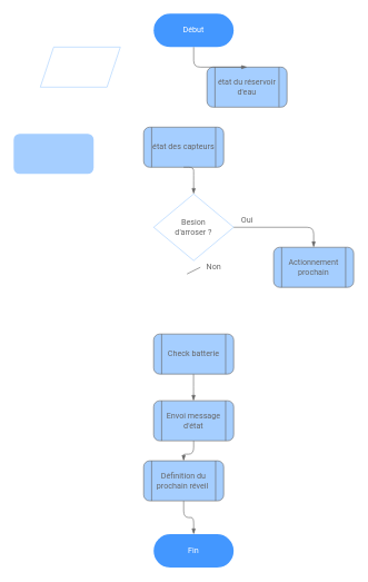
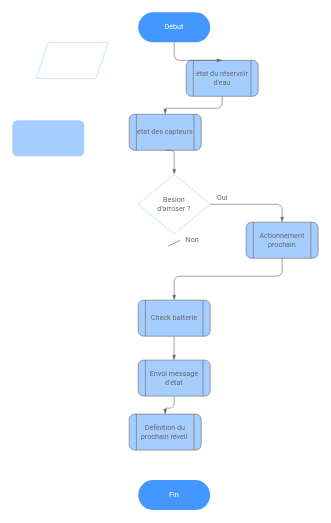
  <mxCell id="0" />
  <mxCell id="1" parent="0" />
  <mxCell id="2" value="&lt;font color=&quot;#ffffff&quot;&gt;Début&lt;/font&gt;" style="rounded=1;whiteSpace=wrap;html=1;arcSize=50;fillColor=#4397ff;strokeColor=none;fontFamily=Roboto;fontSource=https%3A%2F%2Ffonts.googleapis.com%2Fcss%3Ffamily%3DRoboto;" parent="1" vertex="1"><mxGeometry x="230" y="20" width="120" height="50" as="geometry" /></mxCell>
  <mxCell id="3" value="&lt;font color=&quot;#666666&quot;&gt;état du réservoir d'eau&lt;br&gt;&lt;/font&gt;" style="shape=process;whiteSpace=wrap;html=1;backgroundOutline=1;fontFamily=Roboto;strokeColor=#666666;fillColor=#A5CEFF;rounded=1;fontSource=https%3A%2F%2Ffonts.googleapis.com%2Fcss%3Ffamily%3DRoboto;" parent="1" vertex="1"><mxGeometry x="310" y="100" width="120" height="60" as="geometry" /></mxCell>
  <mxCell id="4" value="&lt;font color=&quot;#ffffff&quot;&gt;Fin&lt;/font&gt;" style="rounded=1;whiteSpace=wrap;html=1;arcSize=50;fillColor=#4397ff;strokeColor=none;fontFamily=Roboto;fontSource=https%3A%2F%2Ffonts.googleapis.com%2Fcss%3Ffamily%3DRoboto;" parent="1" vertex="1"><mxGeometry x="230" y="800" width="120" height="50" as="geometry" /></mxCell>
  <mxCell id="5" style="edgeStyle=orthogonalEdgeStyle;rounded=1;orthogonalLoop=1;jettySize=auto;html=1;fontFamily=Roboto;strokeColor=#666666;exitX=0.5;exitY=1;exitDx=0;exitDy=0;entryX=0.5;entryY=0;entryDx=0;entryDy=0;sketch=0;jumpStyle=none;endArrow=blockThin;endFill=1;fontSource=https%3A%2F%2Ffonts.googleapis.com%2Fcss%3Ffamily%3DRoboto;" parent="1" target="3" edge="1"><mxGeometry relative="1" as="geometry"><mxPoint x="290" y="70" as="sourcePoint" /><mxPoint x="560" y="170" as="targetPoint" /><Array as="points"><mxPoint x="290" y="70" /><mxPoint x="290" y="70" /></Array></mxGeometry></mxCell>
  <mxCell id="6" value="&lt;font color=&quot;#666666&quot;&gt;état des capteurs&lt;br&gt;&lt;/font&gt;" style="shape=process;whiteSpace=wrap;html=1;backgroundOutline=1;fontFamily=Roboto;strokeColor=#666666;fillColor=#A5CEFF;rounded=1;fontSource=https%3A%2F%2Ffonts.googleapis.com%2Fcss%3Ffamily%3DRoboto;" parent="1" vertex="1"><mxGeometry x="215" y="190" width="120" height="60" as="geometry" /></mxCell>
  <mxCell id="7" value="&lt;font color=&quot;#666666&quot;&gt;Besion&lt;br&gt;d'arroser ?&lt;br&gt;&lt;/font&gt;" style="rhombus;whiteSpace=wrap;html=1;fontFamily=Roboto;fillColor=none;strokeColor=#A5CEFF;fontSource=https%3A%2F%2Ffonts.googleapis.com%2Fcss%3Ffamily%3DRoboto;" parent="1" vertex="1"><mxGeometry x="230" y="290" width="120" height="100" as="geometry" /></mxCell>
  <mxCell id="8" value="Non" style="text;html=1;align=center;verticalAlign=middle;resizable=0;points=[];autosize=1;strokeColor=none;fillColor=none;fontFamily=Roboto;fontColor=#666666;fontSource=https%3A%2F%2Ffonts.googleapis.com%2Fcss%3Ffamily%3DRoboto;" parent="1" vertex="1"><mxGeometry x="295" y="385" width="50" height="30" as="geometry" /></mxCell>
  <mxCell id="9" value="Oui" style="text;html=1;align=center;verticalAlign=middle;resizable=0;points=[];autosize=1;strokeColor=none;fillColor=none;fontFamily=Roboto;fontColor=#666666;fontSource=https%3A%2F%2Ffonts.googleapis.com%2Fcss%3Ffamily%3DRoboto;" parent="1" vertex="1"><mxGeometry x="350" y="315" width="40" height="30" as="geometry" /></mxCell>
  <mxCell id="10" style="edgeStyle=orthogonalEdgeStyle;rounded=1;orthogonalLoop=1;jettySize=auto;html=1;fontFamily=Roboto;strokeColor=#666666;exitX=1;exitY=0.5;exitDx=0;exitDy=0;sketch=0;jumpStyle=none;endArrow=blockThin;endFill=1;entryX=0.5;entryY=0;entryDx=0;entryDy=0;fontSource=https%3A%2F%2Ffonts.googleapis.com%2Fcss%3Ffamily%3DRoboto;" parent="1" source="7" target="11" edge="1"><mxGeometry relative="1" as="geometry"><mxPoint x="370" y="320" as="sourcePoint" /><mxPoint x="500" y="350" as="targetPoint" /><Array as="points"><mxPoint x="470" y="340" /></Array></mxGeometry></mxCell>
  <mxCell id="11" value="&lt;font color=&quot;#666666&quot;&gt;Actionnement&lt;br&gt;prochain&lt;br&gt;&lt;/font&gt;" style="shape=process;whiteSpace=wrap;html=1;backgroundOutline=1;fontFamily=Roboto;strokeColor=#666666;fillColor=#A5CEFF;rounded=1;fontSource=https%3A%2F%2Ffonts.googleapis.com%2Fcss%3Ffamily%3DRoboto;" parent="1" vertex="1"><mxGeometry x="410" y="370" width="120" height="60" as="geometry" /></mxCell>
+ <mxCell id="12" style="edgeStyle=orthogonalEdgeStyle;rounded=1;orthogonalLoop=1;jettySize=auto;html=1;fontFamily=Roboto;strokeColor=#666666;exitX=0.5;exitY=1;exitDx=0;exitDy=0;sketch=0;jumpStyle=none;endArrow=blockThin;endFill=1;entryX=0.5;entryY=0;entryDx=0;entryDy=0;fontSource=https%3A%2F%2Ffonts.googleapis.com%2Fcss%3Ffamily%3DRoboto;" parent="1" source="3" target="6" edge="1"><mxGeometry relative="1" as="geometry"><mxPoint x="364" y="170" as="sourcePoint" /><mxPoint x="484" y="200" as="targetPoint" /><Array as="points"><mxPoint x="290" y="180" /><mxPoint x="290" y="180" /></Array></mxGeometry></mxCell>
  <mxCell id="13" style="edgeStyle=orthogonalEdgeStyle;rounded=1;orthogonalLoop=1;jettySize=auto;html=1;fontFamily=Roboto;strokeColor=#666666;exitX=0.5;exitY=1;exitDx=0;exitDy=0;sketch=0;jumpStyle=none;endArrow=blockThin;endFill=1;entryX=0.5;entryY=0;entryDx=0;entryDy=0;fontSource=https%3A%2F%2Ffonts.googleapis.com%2Fcss%3Ffamily%3DRoboto;" parent="1" source="6" target="7" edge="1"><mxGeometry relative="1" as="geometry"><mxPoint x="300" y="170" as="sourcePoint" /><mxPoint x="290" y="260" as="targetPoint" /><Array as="points"><mxPoint x="290" y="260" /><mxPoint x="290" y="260" /></Array></mxGeometry></mxCell>
  <mxCell id="14" value="&lt;font color=&quot;#666666&quot;&gt;Envoi message&lt;br&gt;d'état&lt;br&gt;&lt;/font&gt;" style="shape=process;whiteSpace=wrap;html=1;backgroundOutline=1;fontFamily=Roboto;strokeColor=#666666;fillColor=#A5CEFF;rounded=1;fontSource=https%3A%2F%2Ffonts.googleapis.com%2Fcss%3Ffamily%3DRoboto;" parent="1" vertex="1"><mxGeometry x="230" y="600" width="120" height="60" as="geometry" /></mxCell>
+ <mxCell id="15" style="edgeStyle=orthogonalEdgeStyle;rounded=1;orthogonalLoop=1;jettySize=auto;html=1;fontFamily=Roboto;strokeColor=#666666;sketch=0;jumpStyle=none;endArrow=blockThin;endFill=1;entryX=0.5;entryY=0;entryDx=0;entryDy=0;exitX=0.5;exitY=1;exitDx=0;exitDy=0;fontSource=https%3A%2F%2Ffonts.googleapis.com%2Fcss%3Ffamily%3DRoboto;" parent="1" source="11" target="20" edge="1"><mxGeometry relative="1" as="geometry"><mxPoint x="470" y="630" as="sourcePoint" /><mxPoint x="310" y="660" as="targetPoint" /><Array as="points"><mxPoint x="470" y="460" /><mxPoint x="290" y="460" /></Array></mxGeometry></mxCell>
  <mxCell id="16" style="rounded=0;orthogonalLoop=1;jettySize=auto;html=1;fontFamily=Roboto;strokeColor=#666666;exitX=1;exitY=0.5;exitDx=0;exitDy=0;endArrow=none;endFill=0;fontSource=https%3A%2F%2Ffonts.googleapis.com%2Fcss%3Ffamily%3DRoboto;" parent="1" edge="1"><mxGeometry relative="1" as="geometry"><mxPoint x="280" y="410" as="sourcePoint" /><mxPoint x="300" y="400" as="targetPoint" /></mxGeometry></mxCell>
  <mxCell id="17" style="edgeStyle=orthogonalEdgeStyle;rounded=1;orthogonalLoop=1;jettySize=auto;html=1;fontFamily=Roboto;strokeColor=#666666;sketch=0;jumpStyle=none;endArrow=blockThin;endFill=1;entryX=0.5;entryY=0;entryDx=0;entryDy=0;exitX=0.5;exitY=1;exitDx=0;exitDy=0;fontSource=https%3A%2F%2Ffonts.googleapis.com%2Fcss%3Ffamily%3DRoboto;" parent="1" source="14" target="19" edge="1"><mxGeometry relative="1" as="geometry"><mxPoint x="480" y="550" as="sourcePoint" /><mxPoint x="300" y="610" as="targetPoint" /><Array as="points"><mxPoint x="290" y="680" /></Array></mxGeometry></mxCell>
- <mxCell id="18" style="edgeStyle=orthogonalEdgeStyle;rounded=1;sketch=0;jumpStyle=none;orthogonalLoop=1;jettySize=auto;html=1;entryX=0.5;entryY=0;entryDx=0;entryDy=0;fontFamily=Roboto;fontColor=#666666;endArrow=blockThin;endFill=1;strokeColor=#666666;fontSource=https%3A%2F%2Ffonts.googleapis.com%2Fcss%3Ffamily%3DRoboto;" parent="1" source="19" target="4" edge="1"><mxGeometry relative="1" as="geometry" /></mxCell>
  <mxCell id="19" value="&lt;font color=&quot;#666666&quot;&gt;Définition du&lt;br&gt;prochain réveil&amp;nbsp;&lt;br&gt;&lt;/font&gt;" style="shape=process;whiteSpace=wrap;html=1;backgroundOutline=1;fontFamily=Roboto;strokeColor=#666666;fillColor=#A5CEFF;rounded=1;fontSource=https%3A%2F%2Ffonts.googleapis.com%2Fcss%3Ffamily%3DRoboto;" parent="1" vertex="1"><mxGeometry x="215" y="690" width="120" height="60" as="geometry" /></mxCell>
  <mxCell id="20" value="&lt;font color=&quot;#666666&quot;&gt;Check batterie&lt;/font&gt;" style="shape=process;whiteSpace=wrap;html=1;backgroundOutline=1;fontFamily=Roboto;strokeColor=#666666;fillColor=#A5CEFF;rounded=1;fontSource=https%3A%2F%2Ffonts.googleapis.com%2Fcss%3Ffamily%3DRoboto;" parent="1" vertex="1"><mxGeometry x="230" y="500" width="120" height="60" as="geometry" /></mxCell>
  <mxCell id="21" style="edgeStyle=orthogonalEdgeStyle;rounded=1;orthogonalLoop=1;jettySize=auto;html=1;fontFamily=Roboto;strokeColor=#666666;sketch=0;jumpStyle=none;endArrow=blockThin;endFill=1;entryX=0.5;entryY=0;entryDx=0;entryDy=0;exitX=0.5;exitY=1;exitDx=0;exitDy=0;fontSource=https%3A%2F%2Ffonts.googleapis.com%2Fcss%3Ffamily%3DRoboto;" parent="1" edge="1"><mxGeometry relative="1" as="geometry"><mxPoint x="289.8" y="560" as="sourcePoint" /><mxPoint x="289.8" y="600" as="targetPoint" /><Array as="points"><mxPoint x="289.8" y="580" /></Array></mxGeometry></mxCell>
  <mxCell id="22" value="" style="rounded=1;whiteSpace=wrap;html=1;fontFamily=Verdana;fillColor=#a5ceff;strokeColor=none;" parent="1" vertex="1"><mxGeometry x="20" y="200" width="120" height="60" as="geometry" /></mxCell>
  <mxCell id="23" value="" style="shape=parallelogram;perimeter=parallelogramPerimeter;whiteSpace=wrap;html=1;fixedSize=1;fontFamily=Verdana;strokeColor=#A5CEFF;fillColor=none;" parent="1" vertex="1"><mxGeometry x="60" y="70" width="120" height="60" as="geometry" /></mxCell>
